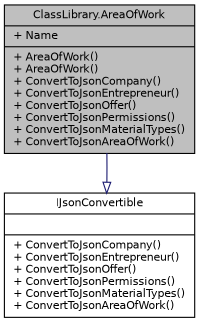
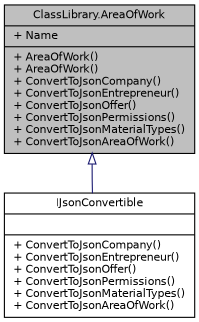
  digraph {
    node [color=black fontname=Helvetica fontsize=10 shape=record style=filled]
    n1 [fillcolor=grey75 fontcolor=black height=0.2 label="{ClassLibrary.AreaOfWork\n|+ Name\l|+ AreaOfWork()\l+ AreaOfWork()\l+ ConvertToJsonCompany()\l+ ConvertToJsonEntrepreneur()\l+ ConvertToJsonOffer()\l+ ConvertToJsonPermissions()\l+ ConvertToJsonMaterialTypes()\l+ ConvertToJsonAreaOfWork()\l}" width=0.4]
    n2 [fillcolor=white height=0.2 label="{IJsonConvertible\n||+ ConvertToJsonCompany()\l+ ConvertToJsonEntrepreneur()\l+ ConvertToJsonOffer()\l+ ConvertToJsonPermissions()\l+ ConvertToJsonMaterialTypes()\l+ ConvertToJsonAreaOfWork()\l}" width=0.4]
-   n2 -> n1 [arrowtail=onormal color=midnightblue dir=back fontname=Helvetica fontsize=10 labelfontname=Helvetica labelfontsize=10 style=solid]
+   n1 -> n2 [arrowtail=onormal color=midnightblue dir=back fontname=Helvetica fontsize=10 labelfontname=Helvetica labelfontsize=10 style=solid]
  }
